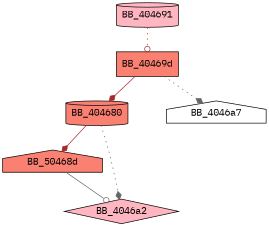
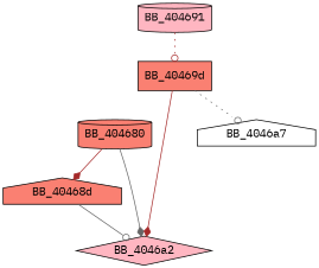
  digraph {
    fontname="IBM Plex Mono"
    node [fillcolor=salmon fontname="IBM Plex Mono" shape=house style=filled]
    edge [arrowhead=diamond color=gray40 fontname="IBM Plex Mono" style=solid]
-   BB_40468d [label=BB_50468d]
+   BB_40468d
    BB_404680 [shape=cylinder]
    BB_4046a2 [fillcolor=lightpink shape=diamond]
    BB_404691 [fillcolor=lightpink shape=cylinder]
    BB_40469d [shape=box]
    BB_4046a7 [fillcolor=white]
    BB_40468d -> BB_4046a2 [arrowhead=odot]
    BB_404680 -> BB_40468d [color=brown]
-   BB_404680 -> BB_4046a2 [style=dotted]
+   BB_404680 -> BB_4046a2
    BB_404691 -> BB_40469d [arrowhead=odot color=brown style=dotted]
-   BB_40469d -> BB_404680 [color=brown]
-   BB_40469d -> BB_4046a7 [style=dotted]
+   BB_40469d -> BB_4046a2 [color=brown]
+   BB_40469d -> BB_4046a7 [arrowhead=odot style=dotted]
  }
